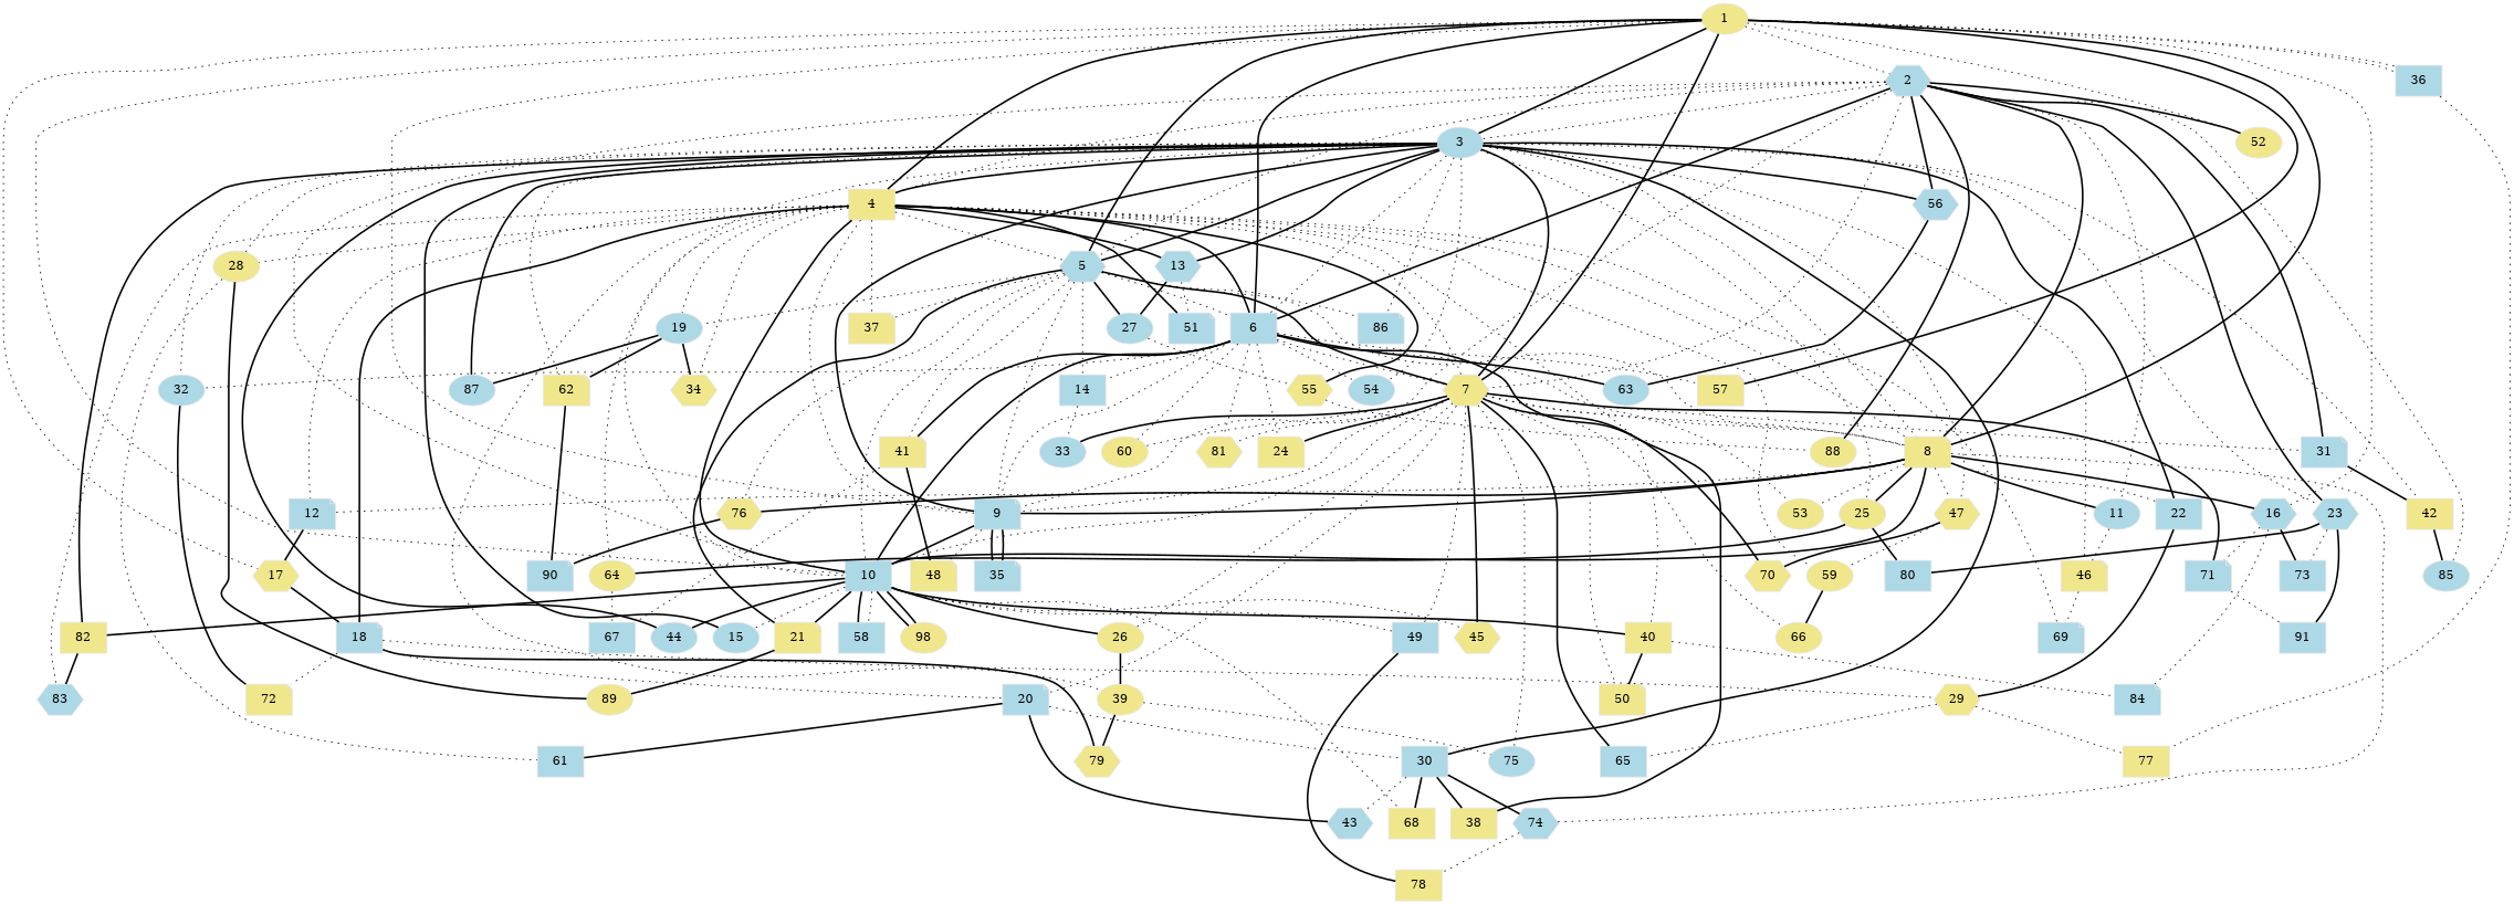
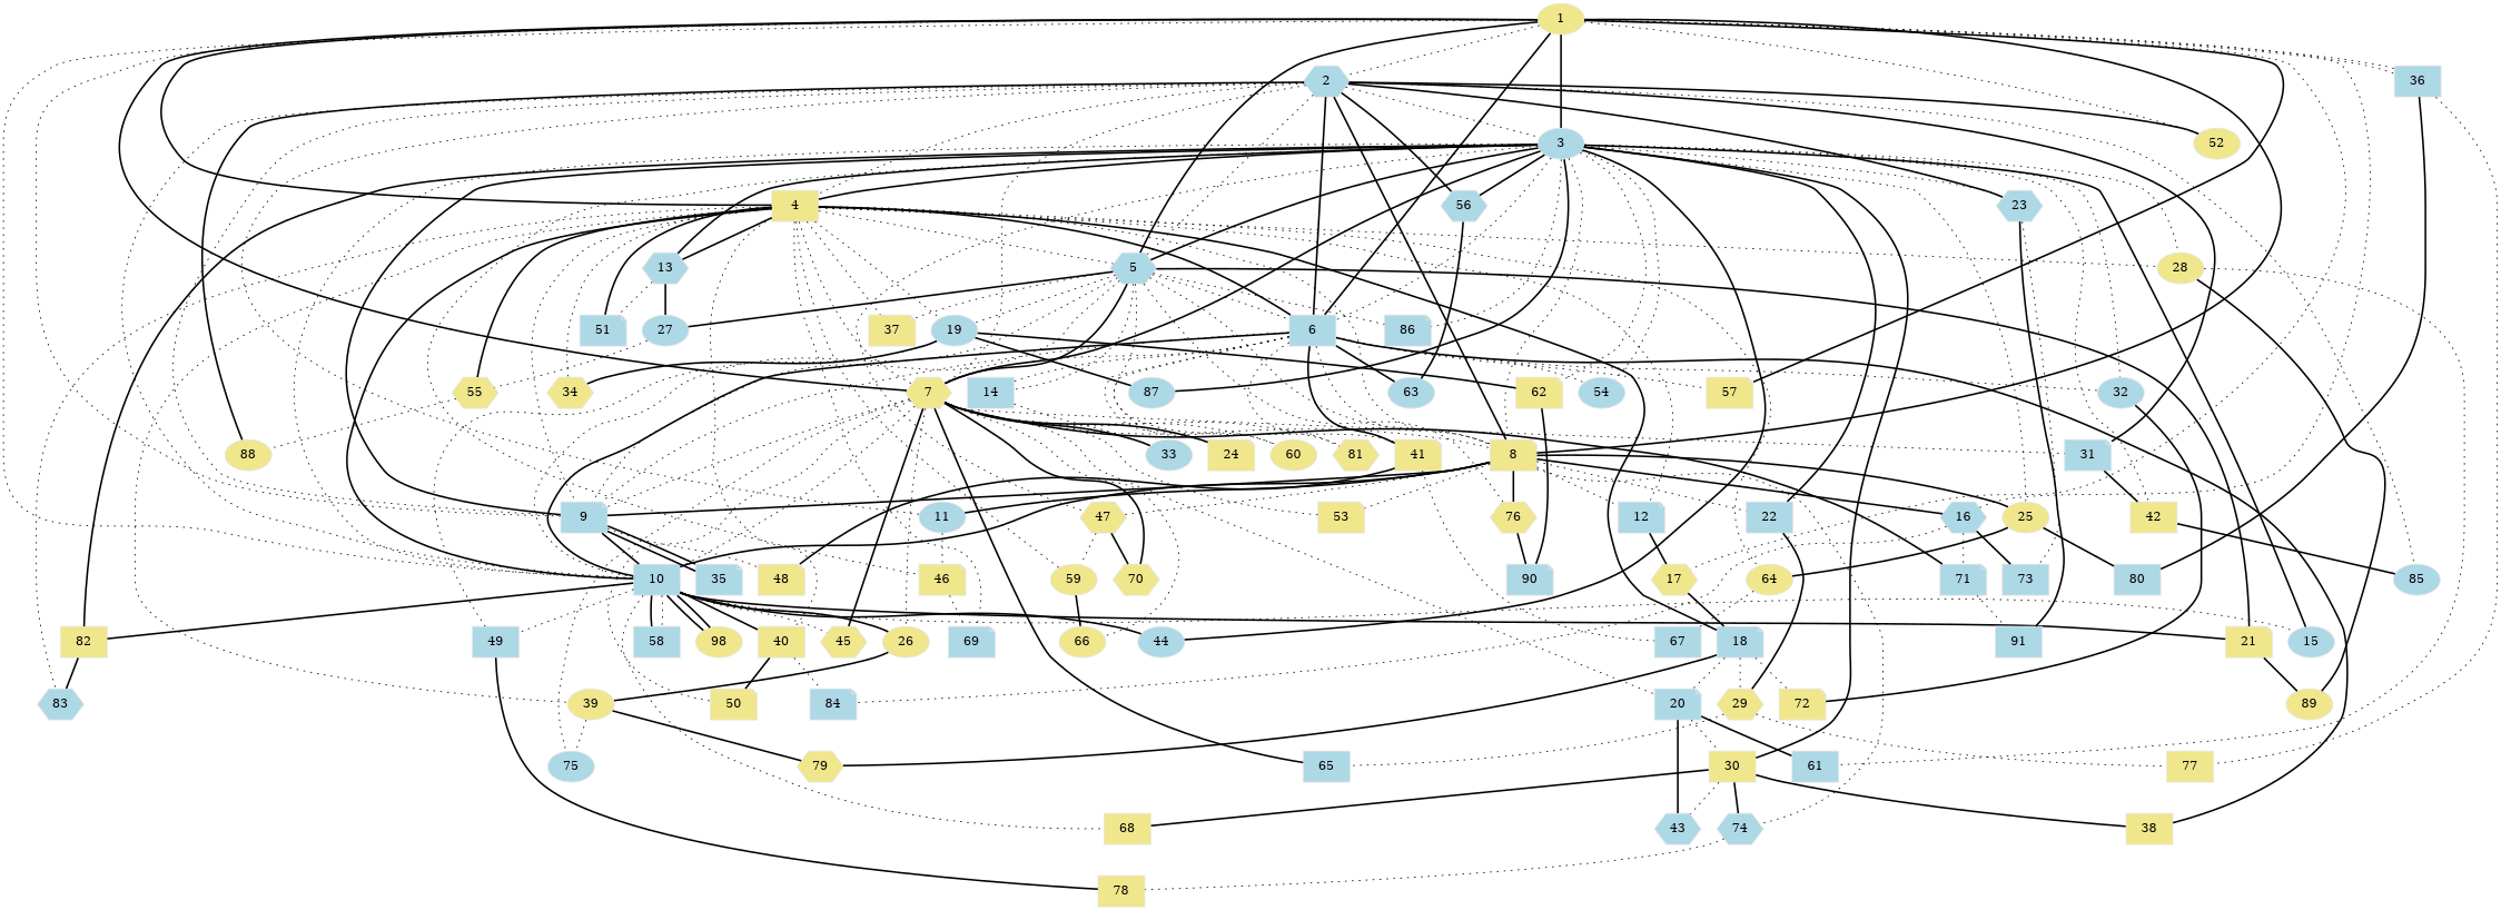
  graph {
    node [color=gray90 fillcolor=lightblue shape=ellipse style=filled]
    edge [style=dotted]
    1 [fillcolor=khaki]
    2 [shape=hexagon]
    3
    4 [fillcolor=khaki shape=box]
    5 [shape=hexagon]
    6 [shape=box]
    7 [fillcolor=khaki shape=hexagon]
    8 [fillcolor=khaki shape=note]
    9 [shape=note]
    10 [shape=box]
    16 [shape=hexagon]
    17 [fillcolor=khaki shape=hexagon]
    36 [shape=box]
    52 [fillcolor=khaki]
    57 [fillcolor=khaki shape=note]
    11
    23 [shape=hexagon]
    31 [shape=note]
    56 [shape=hexagon]
    85
    88 [fillcolor=khaki]
    13 [shape=hexagon]
    15
    22 [shape=box]
    25 [fillcolor=khaki]
    28 [fillcolor=khaki]
-   30 [shape=box]
+   30 [fillcolor=khaki shape=box]
    32
    42 [fillcolor=khaki shape=box]
    44
    46 [fillcolor=khaki shape=note]
    47 [fillcolor=khaki shape=hexagon]
    54
    62 [fillcolor=khaki shape=note]
    82 [fillcolor=khaki shape=box]
    86 [shape=note]
    87
    12 [shape=note]
    18 [shape=note]
    19
    34 [fillcolor=khaki shape=hexagon]
    37 [fillcolor=khaki shape=note]
    39 [fillcolor=khaki]
    40 [fillcolor=khaki shape=box]
    51 [shape=note]
    55 [fillcolor=khaki shape=hexagon]
    59 [fillcolor=khaki]
    64 [fillcolor=khaki]
    69 [shape=note]
    83 [shape=hexagon]
    14 [shape=box]
    21 [fillcolor=khaki shape=note]
    27
    41 [fillcolor=khaki shape=note]
    76 [fillcolor=khaki shape=hexagon]
    24 [fillcolor=khaki shape=note]
    38 [fillcolor=khaki shape=box]
    60 [fillcolor=khaki]
    63
    81 [fillcolor=khaki shape=hexagon]
    20 [shape=note]
    26 [fillcolor=khaki]
    33
    45 [fillcolor=khaki shape=hexagon]
    50 [fillcolor=khaki shape=note]
-   53 [fillcolor=khaki]
+   53 [fillcolor=khaki shape=note]
    65 [shape=box]
    66 [fillcolor=khaki]
    70 [fillcolor=khaki shape=hexagon]
    71 [shape=note]
    75
    74 [shape=hexagon]
    35 [shape=note]
    48 [fillcolor=khaki shape=note]
    49 [shape=box]
    58 [shape=box]
    68 [fillcolor=khaki shape=box]
    n78 [fillcolor=khaki label=98]
    73 [shape=box]
    84 [shape=note]
    80 [shape=box]
    77 [fillcolor=khaki shape=box]
    91 [shape=box]
    29 [fillcolor=khaki shape=hexagon]
    61 [shape=box]
    89 [fillcolor=khaki]
    43 [shape=hexagon]
    72 [fillcolor=khaki shape=note]
    90 [shape=note]
    79 [fillcolor=khaki shape=hexagon]
    67 [shape=box]
    78 [fillcolor=khaki shape=box]
    1 -- 2
    1 -- 3 [style=bold]
    1 -- 4 [style=bold]
    1 -- 5 [style=bold]
    1 -- 6 [style=bold]
    1 -- 7 [style=bold]
    1 -- 8 [style=bold]
    1 -- 9
    1 -- 10
    1 -- 16
    1 -- 17
    1 -- 36
    1 -- 36
    1 -- 52
    1 -- 57 [style=bold]
    2 -- 3
    2 -- 4
    2 -- 5
    2 -- 6 [style=bold]
    2 -- 7
    2 -- 8 [style=bold]
    2 -- 9
    2 -- 10
    2 -- 52 [style=bold]
    2 -- 11
    2 -- 23 [style=bold]
    2 -- 31 [style=bold]
    2 -- 56 [style=bold]
    2 -- 85
    2 -- 88 [style=bold]
    3 -- 4 [style=bold]
    3 -- 5 [style=bold]
    3 -- 6
    3 -- 7 [style=bold]
    3 -- 8
    3 -- 9 [style=bold]
    3 -- 10
    3 -- 23
    3 -- 56 [style=bold]
    3 -- 13 [style=bold]
    3 -- 15 [style=bold]
    3 -- 22 [style=bold]
    3 -- 25
    3 -- 28
    3 -- 30 [style=bold]
    3 -- 32
    3 -- 42
    3 -- 44 [style=bold]
    3 -- 46
    3 -- 47
    3 -- 54
    3 -- 62
    3 -- 82 [style=bold]
    3 -- 86
    3 -- 87 [style=bold]
    4 -- 5
    4 -- 6 [style=bold]
    4 -- 7
    4 -- 8
    4 -- 9
    4 -- 10 [style=bold]
    4 -- 13 [style=bold]
    4 -- 28
    4 -- 12
    4 -- 18 [style=bold]
    4 -- 19
    4 -- 34
    4 -- 37
    4 -- 39
    4 -- 40
    4 -- 51 [style=bold]
    4 -- 55 [style=bold]
    4 -- 59
    4 -- 64
    4 -- 69
    4 -- 83
    5 -- 6
    5 -- 7 [style=bold]
    5 -- 8
    5 -- 9
    5 -- 10
    5 -- 86
    5 -- 19
    5 -- 37
    5 -- 14
    5 -- 21 [style=bold]
    5 -- 27 [style=bold]
    5 -- 41
    5 -- 76
    6 -- 7
    6 -- 8
    6 -- 9
    6 -- 10 [style=bold]
    6 -- 57
    6 -- 32
    6 -- 54
    6 -- 14
    6 -- 41 [style=bold]
    6 -- 24
    6 -- 38 [style=bold]
    6 -- 60
    6 -- 63 [style=bold]
    6 -- 81
    7 -- 8
    7 -- 9
    7 -- 10
    7 -- 31
    7 -- 24 [style=bold]
    7 -- 60
    7 -- 81
    7 -- 20
    7 -- 26
    7 -- 33 [style=bold]
    7 -- 45 [style=bold]
    7 -- 50
    7 -- 53
    7 -- 65 [style=bold]
    7 -- 66
    7 -- 70 [style=bold]
    7 -- 71 [style=bold]
    7 -- 75
    8 -- 9 [style=bold]
    8 -- 10 [style=bold]
    8 -- 16 [style=bold]
    8 -- 11 [style=bold]
    8 -- 22
    8 -- 25 [style=bold]
    8 -- 47
    8 -- 12
    8 -- 76 [style=bold]
    8 -- 53
    8 -- 74
    9 -- 10 [style=bold]
    9 -- 35 [style=bold]
    9 -- 35 [style=bold]
    9 -- 48
    10 -- 15
    10 -- 44 [style=bold]
    10 -- 82 [style=bold]
    10 -- 40 [style=bold]
    10 -- 21 [style=bold]
    10 -- 26 [style=bold]
    10 -- 45
    10 -- 49
    10 -- 58 [style=bold]
    10 -- 58
    10 -- 68
    10 -- n78 [style=bold]
    10 -- n78 [style=bold]
    16 -- 71
    16 -- 73 [style=bold]
    16 -- 84
    17 -- 18 [style=bold]
-   23 -- 80 [style=bold]
+   36 -- 80 [style=bold]
    36 -- 77
    11 -- 46
    23 -- 73
    23 -- 91 [style=bold]
    31 -- 42 [style=bold]
    56 -- 63 [style=bold]
    13 -- 51
    13 -- 27 [style=bold]
    22 -- 29 [style=bold]
    25 -- 64 [style=bold]
    25 -- 80 [style=bold]
    28 -- 61
    28 -- 89 [style=bold]
    30 -- 38 [style=bold]
    30 -- 74 [style=bold]
    30 -- 68 [style=bold]
    30 -- 43
    32 -- 72 [style=bold]
    42 -- 85 [style=bold]
    46 -- 69
    47 -- 59
    47 -- 70 [style=bold]
    62 -- 90 [style=bold]
    82 -- 83 [style=bold]
    12 -- 17 [style=bold]
    18 -- 20
    18 -- 29
    18 -- 72
    18 -- 79 [style=bold]
    19 -- 62 [style=bold]
    19 -- 87 [style=bold]
    19 -- 34 [style=bold]
-   7 -- 49
+   19 -- 49
    39 -- 75
    39 -- 79 [style=bold]
    40 -- 50 [style=bold]
    40 -- 84
    55 -- 88
    59 -- 66 [style=bold]
    64 -- 67
    14 -- 33
    21 -- 89 [style=bold]
    27 -- 55
    41 -- 48 [style=bold]
    41 -- 67
    76 -- 90 [style=bold]
    20 -- 30
    20 -- 61 [style=bold]
    20 -- 43 [style=bold]
    26 -- 39 [style=bold]
    71 -- 91
    74 -- 78
    49 -- 78 [style=bold]
    29 -- 65
    29 -- 77
  }
